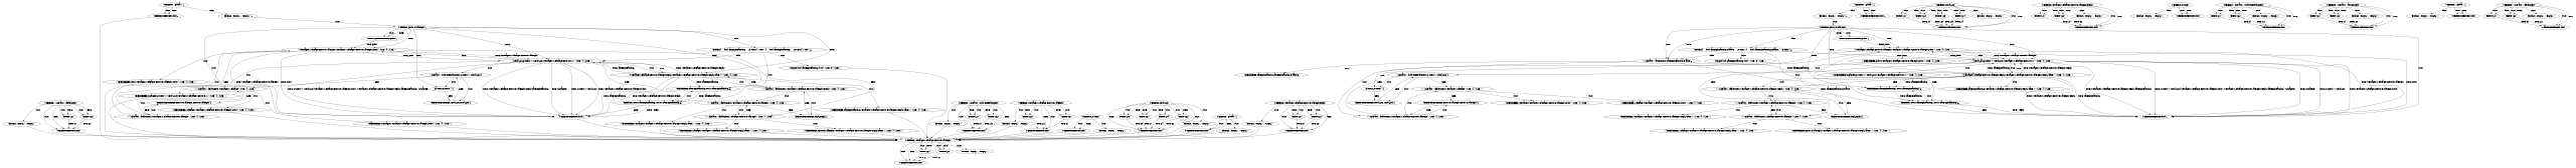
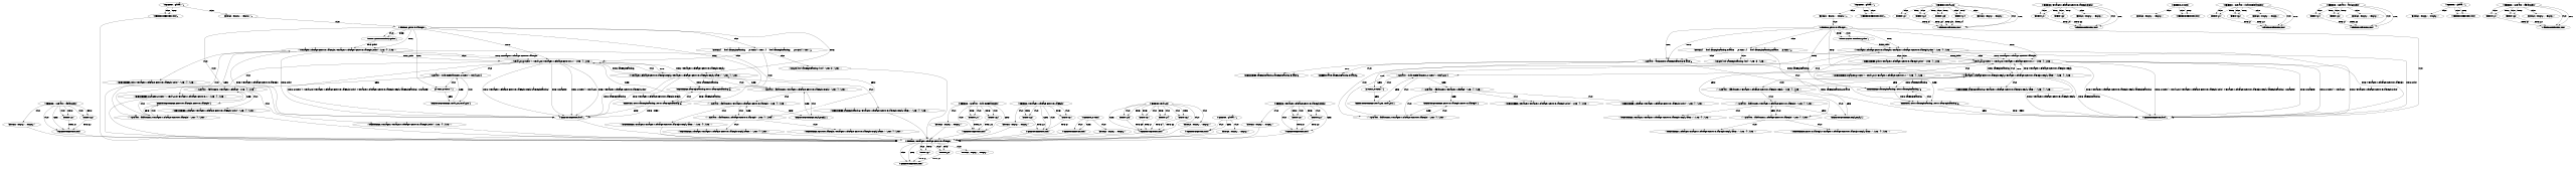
  digraph {
    n1 [label=<(METHOD,&lt;operator&gt;.fieldAccess)>]
    n2 [label=<(PARAM,p1)>]
    n3 [label=<(PARAM,p2)>]
    n4 [label=<(BLOCK,&lt;empty&gt;,&lt;empty&gt;)>]
    n5 [label=<(METHOD_RETURN,ANY)>]
    n6 [label=<(METHOD,Messages.WebPage.GestureWillBegin)>]
    n7 [label=<(PARAM,p1)>]
    n8 [label=<(PARAM,p2)>]
    n9 [label=<(BLOCK,&lt;empty&gt;,&lt;empty&gt;)>]
    n10 [label=<(METHOD_RETURN,ANY)>]
    n11 [label=<(METHOD,&lt;global&gt;)<SUB>1</SUB>>]
    n12 [label=<(BLOCK,&lt;empty&gt;,&lt;empty&gt;)<SUB>1</SUB>>]
    n13 [label=<(METHOD_RETURN,ANY)<SUB>1</SUB>>]
    n14 [label=<(METHOD,gestureWillBegin)<SUB>1</SUB>>]
    n15 [label=<(PARAM,const IntPoint&amp; point)<SUB>1</SUB>>]
    n16 [label=<(BLOCK,{     bool canBeginPanning;      process()-&gt;sen...,{     bool canBeginPanning;      process()-&gt;sen...)<SUB>2</SUB>>]
    n17 [label="<(sendSync,process()-&gt;sendSync(Messages::WebPage::GestureW...)<SUB>4</SUB>>"]
    n18 [label=<(process,process())<SUB>4</SUB>>]
    n19 [label="<(Messages.WebPage.GestureWillBegin,Messages::WebPage::GestureWillBegin(point))<SUB>4</SUB>>"]
    n20 [label="<(Messages.WebPage.GestureWillBegin.Reply,Messages::WebPage::GestureWillBegin::Reply(canB...)<SUB>4</SUB>>"]
    n21 [label=<(IDENTIFIER,canBeginPanning,return canBeginPanning;)<SUB>5</SUB>>]
    n22 [label=<(METHOD_RETURN,bool)<SUB>1</SUB>>]
    n23 [label="<(LOCAL,bool canBeginPanning: bool)<SUB>3</SUB>>"]
    n24 [label=<(RETURN,return canBeginPanning;,return canBeginPanning;)<SUB>5</SUB>>]
    n25 [label=<(&lt;operator&gt;.indirectFieldAccess,process()-&gt;sendSync)<SUB>4</SUB>>]
    n26 [label="<(IDENTIFIER,m_pageID,process()-&gt;sendSync(Messages::WebPage::GestureW...)<SUB>4</SUB>>"]
    n27 [label=<(FIELD_IDENTIFIER,sendSync,sendSync)<SUB>4</SUB>>]
    n28 [label="<(&lt;operator&gt;.fieldAccess,Messages::WebPage::GestureWillBegin)<SUB>4</SUB>>"]
    n29 [label="<(IDENTIFIER,point,Messages::WebPage::GestureWillBegin(point))<SUB>4</SUB>>"]
    n30 [label="<(&lt;operator&gt;.fieldAccess,WebPage::GestureWillBegin)<SUB>4</SUB>>"]
    n31 [label="<(&lt;operator&gt;.fieldAccess,Messages::WebPage::GestureWillBegin::Reply)<SUB>4</SUB>>"]
    n32 [label="<(IDENTIFIER,canBeginPanning,Messages::WebPage::GestureWillBegin::Reply(canB...)<SUB>4</SUB>>"]
    n33 [label="<(&lt;operator&gt;.fieldAccess,Messages::WebPage)<SUB>4</SUB>>"]
    n34 [label=<(FIELD_IDENTIFIER,GestureWillBegin,GestureWillBegin)<SUB>4</SUB>>]
    n35 [label="<(IDENTIFIER,Messages,Messages::WebPage::GestureWillBegin(point))<SUB>4</SUB>>"]
    n36 [label="<(IDENTIFIER,WebPage,Messages::WebPage::GestureWillBegin(point))<SUB>4</SUB>>"]
    n37 [label="<(&lt;operator&gt;.fieldAccess,Messages::WebPage::GestureWillBegin)<SUB>4</SUB>>"]
    n38 [label="<(IDENTIFIER,WebPage,Messages::WebPage::GestureWillBegin::Reply(canB...)<SUB>4</SUB>>"]
    n39 [label="<(IDENTIFIER,GestureWillBegin,Messages::WebPage::GestureWillBegin::Reply(canB...)<SUB>4</SUB>>"]
    n40 [label=<(FIELD_IDENTIFIER,Reply,Reply)<SUB>4</SUB>>]
    n41 [label="<(IDENTIFIER,Messages,Messages::WebPage::GestureWillBegin::Reply(canB...)<SUB>4</SUB>>"]
    n42 [label=<(METHOD,&lt;operator&gt;.indirectFieldAccess)>]
    n43 [label=<(PARAM,p1)>]
    n44 [label=<(PARAM,p2)>]
    n45 [label=<(BLOCK,&lt;empty&gt;,&lt;empty&gt;)>]
    n46 [label=<(METHOD_RETURN,ANY)>]
    n47 [label=<(METHOD,Messages.WebPage.GestureWillBegin)>]
    n48 [label=<(PARAM,p1)>]
    n49 [label=<(PARAM,p2)>]
    n50 [label=<(BLOCK,&lt;empty&gt;,&lt;empty&gt;)>]
    n51 [label=<(METHOD_RETURN,ANY)>]
    n52 [label=<(METHOD,process)>]
    n53 [label=<(BLOCK,&lt;empty&gt;,&lt;empty&gt;)>]
    n54 [label=<(METHOD_RETURN,ANY)>]
    n55 [label=<(METHOD,sendSync)>]
    n56 [label=<(PARAM,p1)>]
    n57 [label=<(PARAM,p2)>]
    n58 [label=<(PARAM,p3)>]
    n59 [label=<(PARAM,p4)>]
    n60 [label=<(BLOCK,&lt;empty&gt;,&lt;empty&gt;)>]
    n61 [label=<(METHOD_RETURN,ANY)>]
    n62 [label=<(METHOD,&lt;global&gt;)<SUB>1</SUB>>]
    n63 [label=<(BLOCK,&lt;empty&gt;,&lt;empty&gt;)>]
    n64 [label=<(METHOD_RETURN,ANY)>]
    n65 [label=<(METHOD,Messages.WebPage.GestureWillBegin.Reply)>]
    n66 [label=<(PARAM,p1)>]
    n67 [label=<(PARAM,p2)>]
    n68 [label=<(BLOCK,&lt;empty&gt;,&lt;empty&gt;)>]
    n69 [label=<(METHOD_RETURN,ANY)>]
    n70 [label=<(METHOD,&lt;global&gt;)<SUB>1</SUB>>]
    n71 [label=<(BLOCK,&lt;empty&gt;,&lt;empty&gt;)<SUB>1</SUB>>]
    n72 [label=<(METHOD_RETURN,ANY)<SUB>1</SUB>>]
    n73 [label=<(METHOD,gestureWillBegin)<SUB>1</SUB>>]
    n74 [label=<(PARAM,const IntPoint&amp; point)<SUB>1</SUB>>]
    n75 [label=<(BLOCK,{     bool canBeginPanning = false;      proces...,{     bool canBeginPanning = false;      proces...)<SUB>2</SUB>>]
    n76 [label=<(&lt;operator&gt;.assignment,canBeginPanning = false)<SUB>3</SUB>>]
    n77 [label="<(sendSync,process()-&gt;sendSync(Messages::WebPage::GestureW...)<SUB>4</SUB>>"]
    n78 [label="<(Messages.WebPage.GestureWillBegin,Messages::WebPage::GestureWillBegin(point))<SUB>4</SUB>>"]
    n79 [label="<(Messages.WebPage.GestureWillBegin.Reply,Messages::WebPage::GestureWillBegin::Reply(canB...)<SUB>4</SUB>>"]
    n80 [label=<(IDENTIFIER,canBeginPanning,return canBeginPanning;)<SUB>5</SUB>>]
    n81 [label=<(METHOD_RETURN,bool)<SUB>1</SUB>>]
    n82 [label="<(LOCAL,bool canBeginPanning: bool)<SUB>3</SUB>>"]
    n83 [label=<(RETURN,return canBeginPanning;,return canBeginPanning;)<SUB>5</SUB>>]
    n84 [label=<(IDENTIFIER,canBeginPanning,canBeginPanning = false)<SUB>3</SUB>>]
+   n85 [label=<(LITERAL,false,canBeginPanning = false)<SUB>3</SUB>>]
    n86 [label=<(process,process())<SUB>4</SUB>>]
    n87 [label=<(&lt;operator&gt;.indirectFieldAccess,process()-&gt;sendSync)<SUB>4</SUB>>]
    n88 [label="<(IDENTIFIER,m_pageID,process()-&gt;sendSync(Messages::WebPage::GestureW...)<SUB>4</SUB>>"]
    n89 [label="<(&lt;operator&gt;.fieldAccess,Messages::WebPage::GestureWillBegin)<SUB>4</SUB>>"]
    n90 [label="<(IDENTIFIER,point,Messages::WebPage::GestureWillBegin(point))<SUB>4</SUB>>"]
    n91 [label="<(&lt;operator&gt;.fieldAccess,WebPage::GestureWillBegin)<SUB>4</SUB>>"]
    n92 [label="<(&lt;operator&gt;.fieldAccess,Messages::WebPage::GestureWillBegin::Reply)<SUB>4</SUB>>"]
    n93 [label="<(IDENTIFIER,canBeginPanning,Messages::WebPage::GestureWillBegin::Reply(canB...)<SUB>4</SUB>>"]
    n94 [label=<(FIELD_IDENTIFIER,sendSync,sendSync)<SUB>4</SUB>>]
    n95 [label="<(&lt;operator&gt;.fieldAccess,Messages::WebPage)<SUB>4</SUB>>"]
    n96 [label=<(FIELD_IDENTIFIER,GestureWillBegin,GestureWillBegin)<SUB>4</SUB>>]
    n97 [label="<(IDENTIFIER,Messages,Messages::WebPage::GestureWillBegin(point))<SUB>4</SUB>>"]
    n98 [label="<(IDENTIFIER,WebPage,Messages::WebPage::GestureWillBegin(point))<SUB>4</SUB>>"]
    n99 [label="<(&lt;operator&gt;.fieldAccess,Messages::WebPage::GestureWillBegin)<SUB>4</SUB>>"]
    n100 [label="<(IDENTIFIER,WebPage,Messages::WebPage::GestureWillBegin::Reply(canB...)<SUB>4</SUB>>"]
    n101 [label="<(IDENTIFIER,GestureWillBegin,Messages::WebPage::GestureWillBegin::Reply(canB...)<SUB>4</SUB>>"]
    n102 [label=<(FIELD_IDENTIFIER,Reply,Reply)<SUB>4</SUB>>]
    n103 [label="<(IDENTIFIER,Messages,Messages::WebPage::GestureWillBegin::Reply(canB...)<SUB>4</SUB>>"]
    n104 [label=<(METHOD,sendSync)>]
    n105 [label=<(PARAM,p1)>]
    n106 [label=<(PARAM,p2)>]
    n107 [label=<(PARAM,p3)>]
    n108 [label=<(PARAM,p4)>]
    n109 [label=<(BLOCK,&lt;empty&gt;,&lt;empty&gt;)>]
    n110 [label=<(METHOD_RETURN,ANY)>]
    n111 [label=<(METHOD,Messages.WebPage.GestureWillBegin.Reply)>]
    n112 [label=<(PARAM,p1)>]
    n113 [label=<(PARAM,p2)>]
    n114 [label=<(BLOCK,&lt;empty&gt;,&lt;empty&gt;)>]
    n115 [label=<(METHOD_RETURN,ANY)>]
    n116 [label=<(METHOD,process)>]
    n117 [label=<(BLOCK,&lt;empty&gt;,&lt;empty&gt;)>]
    n118 [label=<(METHOD_RETURN,ANY)>]
    n119 [label=<(METHOD,&lt;operator&gt;.indirectFieldAccess)>]
    n120 [label=<(PARAM,p1)>]
    n121 [label=<(PARAM,p2)>]
    n122 [label=<(BLOCK,&lt;empty&gt;,&lt;empty&gt;)>]
    n123 [label=<(METHOD_RETURN,ANY)>]
    n124 [label=<(METHOD,&lt;operator&gt;.assignment)>]
    n125 [label=<(PARAM,p1)>]
    n126 [label=<(PARAM,p2)>]
    n127 [label=<(BLOCK,&lt;empty&gt;,&lt;empty&gt;)>]
    n128 [label=<(METHOD_RETURN,ANY)>]
    n129 [label=<(METHOD,&lt;global&gt;)<SUB>1</SUB>>]
    n130 [label=<(BLOCK,&lt;empty&gt;,&lt;empty&gt;)>]
    n131 [label=<(METHOD_RETURN,ANY)>]
    n132 [label=<(METHOD,&lt;operator&gt;.fieldAccess)>]
    n133 [label=<(PARAM,p1)>]
    n134 [label=<(PARAM,p2)>]
    n135 [label=<(BLOCK,&lt;empty&gt;,&lt;empty&gt;)>]
    n136 [label=<(METHOD_RETURN,ANY)>]
    n1 -> n2 [label="AST: "]
    n1 -> n2 [label="DDG: "]
    n1 -> n3 [label="AST: "]
    n1 -> n3 [label="DDG: "]
    n1 -> n4 [label="AST: "]
    n1 -> n5 [label="AST: "]
    n1 -> n5 [label="CFG: "]
    n2 -> n5 [label="DDG: p1"]
    n3 -> n5 [label="DDG: p2"]
    n4 -> n6
    n5 -> n6
    n6 -> n7 [label="AST: "]
    n6 -> n7 [label="DDG: "]
    n6 -> n8 [label="AST: "]
    n6 -> n8 [label="DDG: "]
    n6 -> n9 [label="AST: "]
    n6 -> n10 [label="AST: "]
    n6 -> n10 [label="CFG: "]
    n7 -> n10 [label="DDG: p1"]
    n8 -> n10 [label="DDG: p2"]
    n11 -> n12 [label="AST: "]
    n11 -> n13 [label="AST: "]
    n11 -> n13 [label="CFG: "]
    n12 -> n14 [label="AST: "]
    n13 -> n6
    n14 -> n15 [label="AST: "]
    n14 -> n15 [label="DDG: "]
    n14 -> n16 [label="AST: "]
    n14 -> n17 [label="DDG: "]
    n14 -> n18 [label="CFG: "]
    n14 -> n19 [label="DDG: "]
    n14 -> n20 [label="DDG: "]
    n14 -> n21 [label="DDG: "]
    n14 -> n22 [label="AST: "]
    n15 -> n19 [label="DDG: point"]
    n16 -> n17 [label="AST: "]
    n16 -> n23 [label="AST: "]
    n16 -> n24 [label="AST: "]
    n17 -> n19 [label="AST: "]
    n17 -> n20 [label="AST: "]
    n17 -> n22 [label="DDG: process()-&gt;sendSync"]
    n17 -> n22 [label="DDG: Messages::WebPage::GestureWillBegin(point)"]
    n17 -> n22 [label="DDG: Messages::WebPage::GestureWillBegin::Reply(canBeginPanning)"]
    n17 -> n22 [label="DDG: process()-&gt;sendSync(Messages::WebPage::GestureWillBegin(point), Messages::WebPage::GestureWillBegin::Reply(canBeginPanning), m_pageID)"]
    n17 -> n22 [label="DDG: m_pageID"]
    n17 -> n24 [label="CFG: "]
    n17 -> n25 [label="AST: "]
    n17 -> n26 [label="AST: "]
    n18 -> n27 [label="CFG: "]
    n19 -> n17 [label="DDG: Messages::WebPage::GestureWillBegin"]
    n19 -> n17 [label="DDG: point"]
    n19 -> n22 [label="DDG: Messages::WebPage::GestureWillBegin"]
    n19 -> n22 [label="DDG: point"]
    n19 -> n28 [label="AST: "]
    n19 -> n29 [label="AST: "]
    n19 -> n30 [label="CFG: "]
    n20 -> n17 [label="CFG: "]
    n20 -> n17 [label="DDG: Messages::WebPage::GestureWillBegin::Reply"]
    n20 -> n17 [label="DDG: canBeginPanning"]
    n20 -> n21 [label="DDG: canBeginPanning"]
    n20 -> n22 [label="DDG: Messages::WebPage::GestureWillBegin::Reply"]
    n20 -> n22 [label="DDG: canBeginPanning"]
    n20 -> n31 [label="AST: "]
    n20 -> n32 [label="AST: "]
    n21 -> n24 [label="DDG: canBeginPanning"]
    n22 -> n6
    n23 -> n6
    n24 -> n21 [label="AST: "]
    n24 -> n22 [label="CFG: "]
    n24 -> n22 [label="DDG: &lt;RET&gt;"]
    n25 -> n18 [label="AST: "]
    n25 -> n27 [label="AST: "]
    n25 -> n33 [label="CFG: "]
    n26 -> n6
    n27 -> n25 [label="CFG: "]
    n28 -> n19 [label="CFG: "]
    n28 -> n33 [label="AST: "]
    n28 -> n34 [label="AST: "]
    n29 -> n6
    n30 -> n37 [label="CFG: "]
    n30 -> n38 [label="AST: "]
    n30 -> n39 [label="AST: "]
    n31 -> n20 [label="CFG: "]
    n31 -> n37 [label="AST: "]
    n31 -> n40 [label="AST: "]
    n32 -> n6
    n33 -> n34 [label="CFG: "]
    n33 -> n35 [label="AST: "]
    n33 -> n36 [label="AST: "]
    n34 -> n28 [label="CFG: "]
    n35 -> n6
    n36 -> n6
    n37 -> n30 [label="AST: "]
    n37 -> n40 [label="CFG: "]
    n37 -> n41 [label="AST: "]
    n38 -> n6
    n39 -> n6
    n40 -> n31 [label="CFG: "]
    n41 -> n6
    n42 -> n43 [label="AST: "]
    n42 -> n43 [label="DDG: "]
    n42 -> n44 [label="AST: "]
    n42 -> n44 [label="DDG: "]
    n42 -> n45 [label="AST: "]
    n42 -> n46 [label="AST: "]
    n42 -> n46 [label="CFG: "]
    n43 -> n46 [label="DDG: p1"]
    n44 -> n46 [label="DDG: p2"]
    n45 -> n6
    n46 -> n6
    n47 -> n48 [label="AST: "]
    n47 -> n48 [label="DDG: "]
    n47 -> n49 [label="AST: "]
    n47 -> n49 [label="DDG: "]
    n47 -> n50 [label="AST: "]
    n47 -> n51 [label="AST: "]
    n47 -> n51 [label="CFG: "]
    n48 -> n51 [label="DDG: p1"]
    n49 -> n51 [label="DDG: p2"]
    n50 -> n6
    n51 -> n6
    n52 -> n53 [label="AST: "]
    n52 -> n54 [label="AST: "]
    n52 -> n54 [label="CFG: "]
    n53 -> n6
    n54 -> n6
    n55 -> n56 [label="AST: "]
    n55 -> n56 [label="DDG: "]
    n55 -> n57 [label="AST: "]
    n55 -> n57 [label="DDG: "]
    n55 -> n58 [label="AST: "]
    n55 -> n58 [label="DDG: "]
    n55 -> n59 [label="AST: "]
    n55 -> n59 [label="DDG: "]
    n55 -> n60 [label="AST: "]
    n55 -> n61 [label="AST: "]
    n55 -> n61 [label="CFG: "]
    n56 -> n61 [label="DDG: p1"]
    n57 -> n61 [label="DDG: p2"]
    n58 -> n61 [label="DDG: p3"]
    n59 -> n61 [label="DDG: p4"]
    n60 -> n6
    n61 -> n6
    n62 -> n63 [label="AST: "]
    n62 -> n64 [label="AST: "]
    n62 -> n64 [label="CFG: "]
    n63 -> n6
    n64 -> n6
    n65 -> n66 [label="AST: "]
    n65 -> n66 [label="DDG: "]
    n65 -> n67 [label="AST: "]
    n65 -> n67 [label="DDG: "]
    n65 -> n68 [label="AST: "]
    n65 -> n69 [label="AST: "]
    n65 -> n69 [label="CFG: "]
    n66 -> n69 [label="DDG: p1"]
    n67 -> n69 [label="DDG: p2"]
    n68 -> n6
    n69 -> n6
    n70 -> n71 [label="AST: "]
    n70 -> n72 [label="AST: "]
    n70 -> n72 [label="CFG: "]
    n71 -> n73 [label="AST: "]
    n73 -> n74 [label="AST: "]
    n73 -> n74 [label="DDG: "]
    n73 -> n75 [label="AST: "]
    n73 -> n76 [label="CFG: "]
    n73 -> n76 [label="DDG: "]
    n73 -> n77 [label="DDG: "]
    n73 -> n78 [label="DDG: "]
    n73 -> n79 [label="DDG: "]
    n73 -> n80 [label="DDG: "]
    n73 -> n81 [label="AST: "]
    n74 -> n78 [label="DDG: point"]
    n75 -> n76 [label="AST: "]
    n75 -> n77 [label="AST: "]
    n75 -> n82 [label="AST: "]
    n75 -> n83 [label="AST: "]
    n76 -> n79 [label="DDG: canBeginPanning"]
    n76 -> n81 [label="DDG: canBeginPanning = false"]
    n76 -> n84 [label="CFG: "]
+   n76 -> n85 [label="AST: "]
    n76 -> n86 [label="CFG: "]
    n77 -> n78 [label="AST: "]
    n77 -> n79 [label="AST: "]
    n77 -> n81 [label="DDG: process()-&gt;sendSync"]
    n77 -> n81 [label="DDG: Messages::WebPage::GestureWillBegin(point)"]
    n77 -> n81 [label="DDG: Messages::WebPage::GestureWillBegin::Reply(canBeginPanning)"]
    n77 -> n81 [label="DDG: process()-&gt;sendSync(Messages::WebPage::GestureWillBegin(point), Messages::WebPage::GestureWillBegin::Reply(canBeginPanning), m_pageID)"]
    n77 -> n81 [label="DDG: m_pageID"]
    n77 -> n83 [label="CFG: "]
    n77 -> n87 [label="AST: "]
    n77 -> n88 [label="AST: "]
    n78 -> n77 [label="DDG: Messages::WebPage::GestureWillBegin"]
    n78 -> n77 [label="DDG: point"]
    n78 -> n81 [label="DDG: Messages::WebPage::GestureWillBegin"]
    n78 -> n81 [label="DDG: point"]
    n78 -> n89 [label="AST: "]
    n78 -> n90 [label="AST: "]
    n78 -> n91 [label="CFG: "]
    n79 -> n77 [label="CFG: "]
    n79 -> n77 [label="DDG: Messages::WebPage::GestureWillBegin::Reply"]
    n79 -> n77 [label="DDG: canBeginPanning"]
    n79 -> n80 [label="DDG: canBeginPanning"]
    n79 -> n81 [label="DDG: Messages::WebPage::GestureWillBegin::Reply"]
    n79 -> n81 [label="DDG: canBeginPanning"]
    n79 -> n92 [label="AST: "]
    n79 -> n93 [label="AST: "]
    n80 -> n83 [label="DDG: canBeginPanning"]
    n83 -> n80 [label="AST: "]
    n83 -> n81 [label="CFG: "]
    n83 -> n81 [label="DDG: &lt;RET&gt;"]
    n86 -> n94 [label="CFG: "]
    n87 -> n86 [label="AST: "]
    n87 -> n94 [label="AST: "]
    n87 -> n95 [label="CFG: "]
    n89 -> n78 [label="CFG: "]
    n89 -> n95 [label="AST: "]
    n89 -> n96 [label="AST: "]
    n91 -> n99 [label="CFG: "]
    n91 -> n100 [label="AST: "]
    n91 -> n101 [label="AST: "]
    n92 -> n79 [label="CFG: "]
    n92 -> n99 [label="AST: "]
    n92 -> n102 [label="AST: "]
    n94 -> n87 [label="CFG: "]
    n95 -> n96 [label="CFG: "]
    n95 -> n97 [label="AST: "]
    n95 -> n98 [label="AST: "]
    n96 -> n89 [label="CFG: "]
    n99 -> n91 [label="AST: "]
    n99 -> n102 [label="CFG: "]
    n99 -> n103 [label="AST: "]
    n102 -> n92 [label="CFG: "]
    n104 -> n105 [label="AST: "]
    n104 -> n105 [label="DDG: "]
    n104 -> n106 [label="AST: "]
    n104 -> n106 [label="DDG: "]
    n104 -> n107 [label="AST: "]
    n104 -> n107 [label="DDG: "]
    n104 -> n108 [label="AST: "]
    n104 -> n108 [label="DDG: "]
    n104 -> n109 [label="AST: "]
    n104 -> n110 [label="AST: "]
    n104 -> n110 [label="CFG: "]
    n105 -> n110 [label="DDG: p1"]
    n106 -> n110 [label="DDG: p2"]
    n107 -> n110 [label="DDG: p3"]
    n108 -> n110 [label="DDG: p4"]
    n111 -> n112 [label="AST: "]
    n111 -> n112 [label="DDG: "]
    n111 -> n113 [label="AST: "]
    n111 -> n113 [label="DDG: "]
    n111 -> n114 [label="AST: "]
    n111 -> n115 [label="AST: "]
    n111 -> n115 [label="CFG: "]
    n112 -> n115 [label="DDG: p1"]
    n113 -> n115 [label="DDG: p2"]
    n116 -> n117 [label="AST: "]
    n116 -> n118 [label="AST: "]
    n116 -> n118 [label="CFG: "]
    n119 -> n120 [label="AST: "]
    n119 -> n120 [label="DDG: "]
    n119 -> n121 [label="AST: "]
    n119 -> n121 [label="DDG: "]
    n119 -> n122 [label="AST: "]
    n119 -> n123 [label="AST: "]
    n119 -> n123 [label="CFG: "]
    n120 -> n123 [label="DDG: p1"]
    n121 -> n123 [label="DDG: p2"]
    n124 -> n125 [label="AST: "]
    n124 -> n125 [label="DDG: "]
    n124 -> n126 [label="AST: "]
    n124 -> n126 [label="DDG: "]
    n124 -> n127 [label="AST: "]
    n124 -> n128 [label="AST: "]
    n124 -> n128 [label="CFG: "]
    n125 -> n128 [label="DDG: p1"]
    n126 -> n128 [label="DDG: p2"]
    n129 -> n130 [label="AST: "]
    n129 -> n131 [label="AST: "]
    n129 -> n131 [label="CFG: "]
    n132 -> n133 [label="AST: "]
    n132 -> n133 [label="DDG: "]
    n132 -> n134 [label="AST: "]
    n132 -> n134 [label="DDG: "]
    n132 -> n135 [label="AST: "]
    n132 -> n136 [label="AST: "]
    n132 -> n136 [label="CFG: "]
    n133 -> n136 [label="DDG: p1"]
    n134 -> n136 [label="DDG: p2"]
  }
